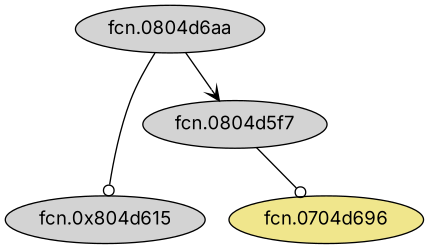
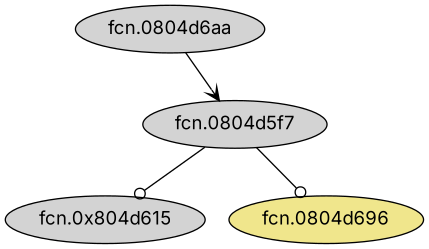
  digraph {
    fontname=Inter
    node [fillcolor=lightgrey fontname=Inter style=filled]
    edge [arrowhead=odot fontname=Inter]
    n1 [label="fcn.0804d6aa"]
    n2 [label="fcn.0804d5f7"]
    n3 [label="fcn.0x804d615"]
-   n4 [fillcolor=khaki label="fcn.0704d696"]
+   n4 [fillcolor=khaki label="fcn.0804d696"]
    n1 -> n2 [arrowhead=vee]
-   n1 -> n3
+   n2 -> n3
    n2 -> n4
  }
